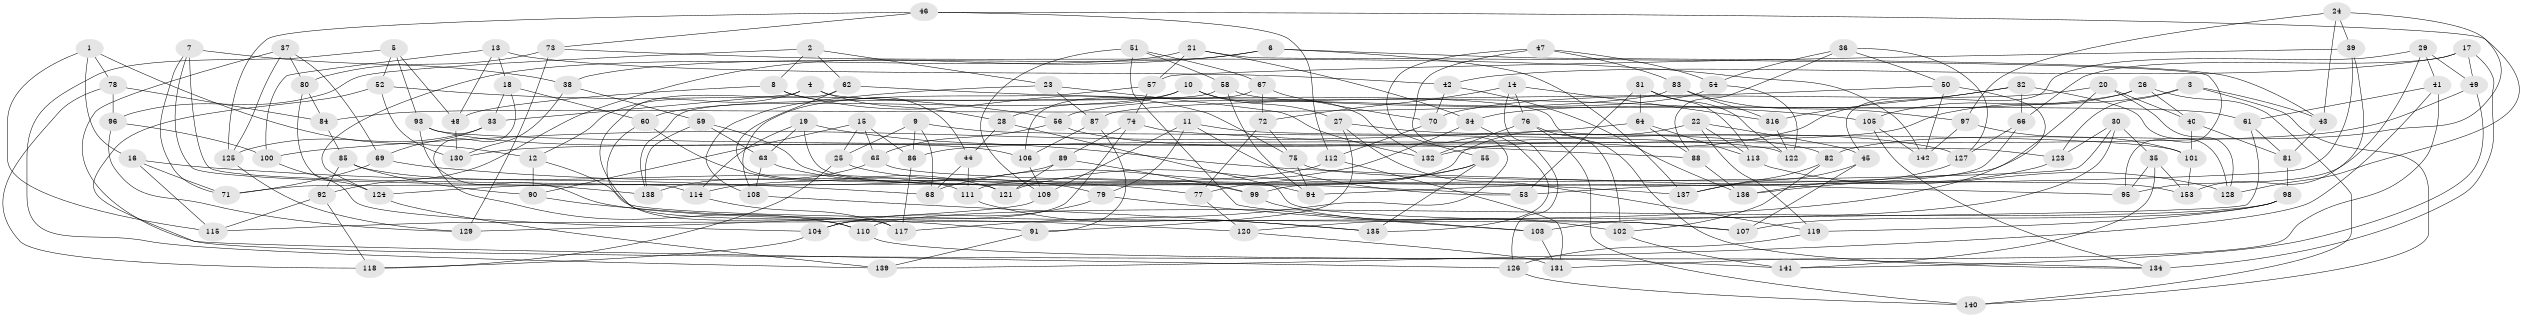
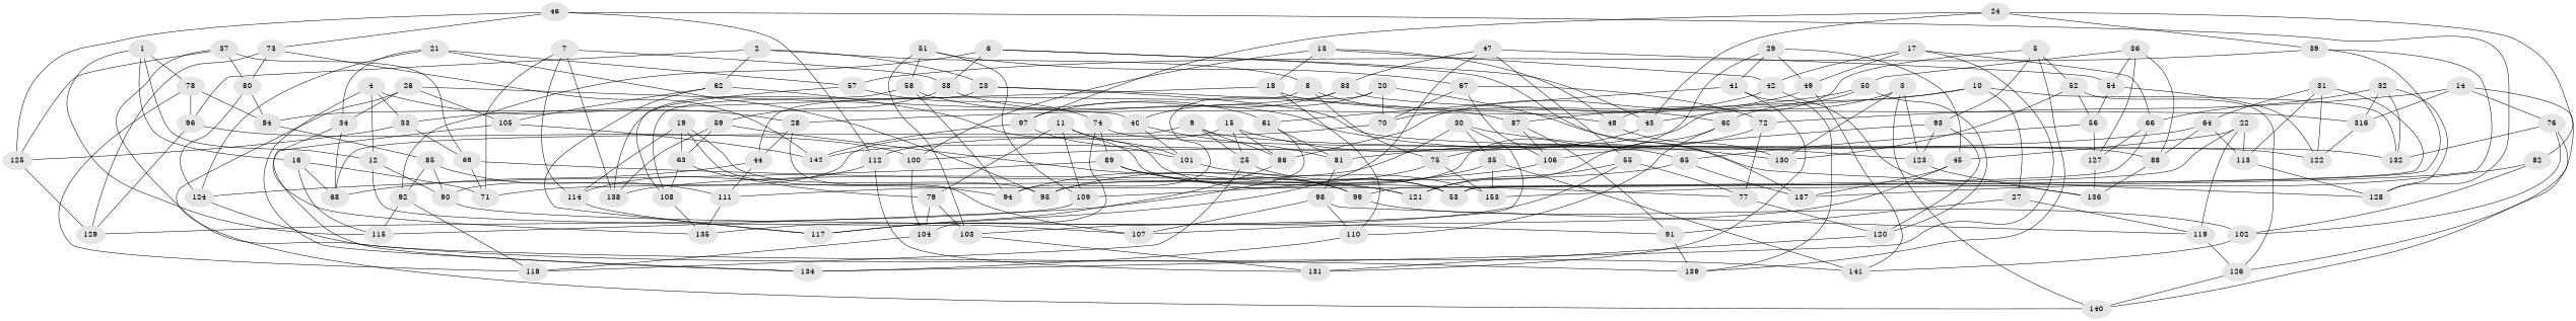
  graph {
    node [color=gray90 style=filled]
    1
    12
    16
    78
    115
    90
    107
    71
    68
    96
    118
    84
    2
    8
    23
    62
    48
    44
    75
    132
    87
    108
    105
    117
    121
    100
    129
    3
    43
    123
    130
    140
    81
    136
    4
    28
    33
    134
    69
    125
    5
    52
    93
    139
    126
    56
    120
    106
    6
    38
    92
    137
    59
    7
    114
    138
    111
    94
    n59 [label=153]
    9
    25
    86
    122
    53
    10
    27
    60
    119
    82
    91
    110
    11
    79
    101
    109
    103
    104
    13
    18
    42
    70
    14
    72
    76
    n85 [label=316]
    77
    102
    15
    65
    17
    49
    66
    141
    127
    99
    19
    63
    95
    20
    40
    128
    112
    21
    34
    57
    124
    135
    74
    22
    45
    113
    24
    39
    97
    142
    26
    29
    41
    61
    131
    30
    35
    31
    64
    88
    32
    36
    50
    54
    37
    80
    98
    46
    73
    47
    55
    83
    51
    58
    67
    89
    85
    1 -- 12
    1 -- 16
    1 -- 78
    1 -- 115
    12 -- 90
    12 -- 107
    16 -- 115
    16 -- 71
    16 -- 68
    78 -- 96
    78 -- 118
    78 -- 84
    90 -- 91
    96 -- 100
    96 -- 129
    84 -- 85
    2 -- 96
    2 -- 8
    2 -- 23
    2 -- 62
    8 -- 48
    8 -- 44
    8 -- 75
    23 -- 132
    23 -- 87
    23 -- 108
    62 -- 105
    62 -- 117
    62 -- 121
    48 -- 130
    44 -- 68
    44 -- 111
    75 -- 94
    75 -- n59
    87 -- 106
    87 -- 91
    108 -- 135
    105 -- 134
    105 -- 142
    100 -- 104
    3 -- 43
    3 -- 123
    3 -- 130
    3 -- 140
    43 -- 81
    123 -- 136
    81 -- 98
    4 -- 12
    4 -- 28
    4 -- 33
    4 -- 134
    28 -- 107
    28 -- 44
    33 -- 69
    33 -- 125
    69 -- 71
    69 -- 77
    125 -- 129
    5 -- 48
    5 -- 52
    5 -- 93
    5 -- 139
    52 -- 130
    52 -- 126
    52 -- 56
    93 -- 123
    93 -- 120
    93 -- 106
    126 -- 140
    56 -- 65
    56 -- 127
    120 -- 131
    106 -- 109
    6 -- 43
    6 -- 38
    6 -- 92
    6 -- 137
    38 -- 130
    38 -- 59
    92 -- 115
    92 -- 118
    59 -- 138
    59 -- 99
    59 -- 63
    7 -- 71
    7 -- 38
    7 -- 114
    7 -- 138
    114 -- 117
    111 -- 135
    9 -- 68
    9 -- 25
    9 -- 86
    9 -- 122
    25 -- 118
    25 -- 53
    86 -- 117
    10 -- 132
    10 -- 28
    10 -- 27
    10 -- 60
    27 -- 119
-   27 -- 82
    27 -- 91
    60 -- 121
    60 -- 110
    119 -- 126
    82 -- 137
    82 -- 102
    91 -- 139
    110 -- 134
    11 -- 53
    11 -- 79
    11 -- 101
    11 -- 109
    79 -- 103
    79 -- 104
    101 -- n59
    109 -- 129
    103 -- 131
    104 -- 118
    13 -- 48
    13 -- 100
    13 -- 18
    13 -- 42
    18 -- 33
    18 -- 60
    18 -- 110
    42 -- 136
    42 -- 70
    70 -- 112
    14 -- 126
    14 -- 72
    14 -- 76
    14 -- n85
    72 -- 75
    72 -- 77
    76 -- 132
    76 -- 140
    76 -- 102
    n85 -- 122
    77 -- 120
    102 -- 141
    15 -- 90
    15 -- 25
    15 -- 86
    15 -- 65
    65 -- 137
    65 -- 138
    17 -- 134
    17 -- 42
    17 -- 49
    17 -- 66
    49 -- 86
    49 -- 141
    66 -- 127
    66 -- 99
    127 -- 136
    99 -- 102
    19 -- 114
    19 -- 94
    19 -- 63
    19 -- 95
    63 -- 108
    63 -- 79
    20 -- 94
    20 -- 70
    20 -- 40
    20 -- 128
    40 -- 81
    40 -- 101
    112 -- 114
    112 -- 131
    21 -- 95
    21 -- 34
    21 -- 57
    21 -- 124
    34 -- 68
    34 -- 135
    57 -- 108
    57 -- 74
    124 -- 139
    74 -- 104
    74 -- 88
    74 -- 89
    22 -- 111
    22 -- 119
    22 -- 45
    22 -- 113
    45 -- 107
    45 -- 137
    113 -- 128
    24 -- 43
    24 -- 82
    24 -- 39
    24 -- 97
    39 -- n59
    39 -- 53
    39 -- 57
    97 -- 101
    97 -- 142
    26 -- 105
    26 -- 140
    26 -- 40
    26 -- 34
    29 -- 49
    29 -- 95
    29 -- 45
    29 -- 41
    41 -- 139
    41 -- 61
    41 -- 131
    61 -- 115
    61 -- 81
    30 -- 71
    30 -- 123
    30 -- 103
    30 -- 35
    35 -- n59
    35 -- 141
    35 -- 95
    31 -- 122
    31 -- 53
    31 -- 113
    31 -- 64
    64 -- 100
    64 -- 113
    64 -- 88
    88 -- 136
    32 -- 132
    32 -- n85
    32 -- 66
    32 -- 128
    36 -- 127
    36 -- 88
    36 -- 50
    36 -- 54
    50 -- 87
    50 -- 120
    50 -- 142
    54 -- 56
    54 -- 122
    37 -- 69
    37 -- 125
    37 -- 141
    37 -- 80
    80 -- 84
    80 -- 124
    98 -- 107
    98 -- 119
    98 -- 110
    46 -- 125
    46 -- 128
    46 -- 112
    46 -- 73
    73 -- 129
    73 -- 142
    73 -- 80
    47 -- 117
    47 -- 54
    47 -- 55
    47 -- 83
    55 -- 121
    55 -- 77
    55 -- 135
    83 -- 84
    83 -- n85
    83 -- 97
    51 -- 109
    51 -- 103
    51 -- 58
    51 -- 67
    58 -- 138
    58 -- 94
    58 -- 61
    67 -- 106
    67 -- 70
    67 -- 72
    89 -- 121
    89 -- 99
    89 -- 124
    85 -- 90
    85 -- 92
    85 -- 111
  }
